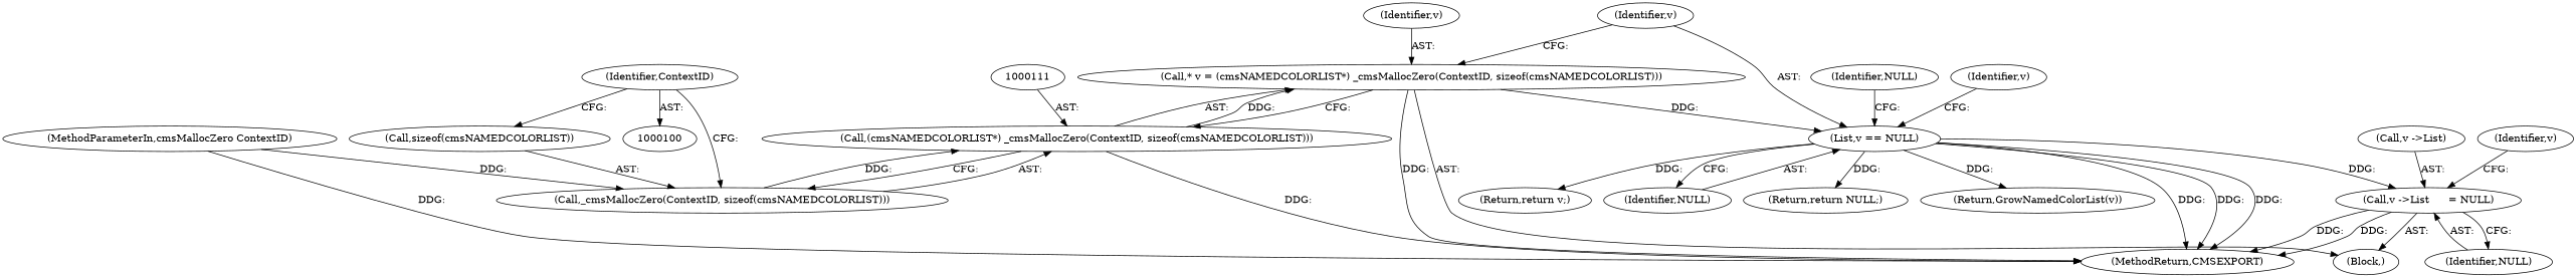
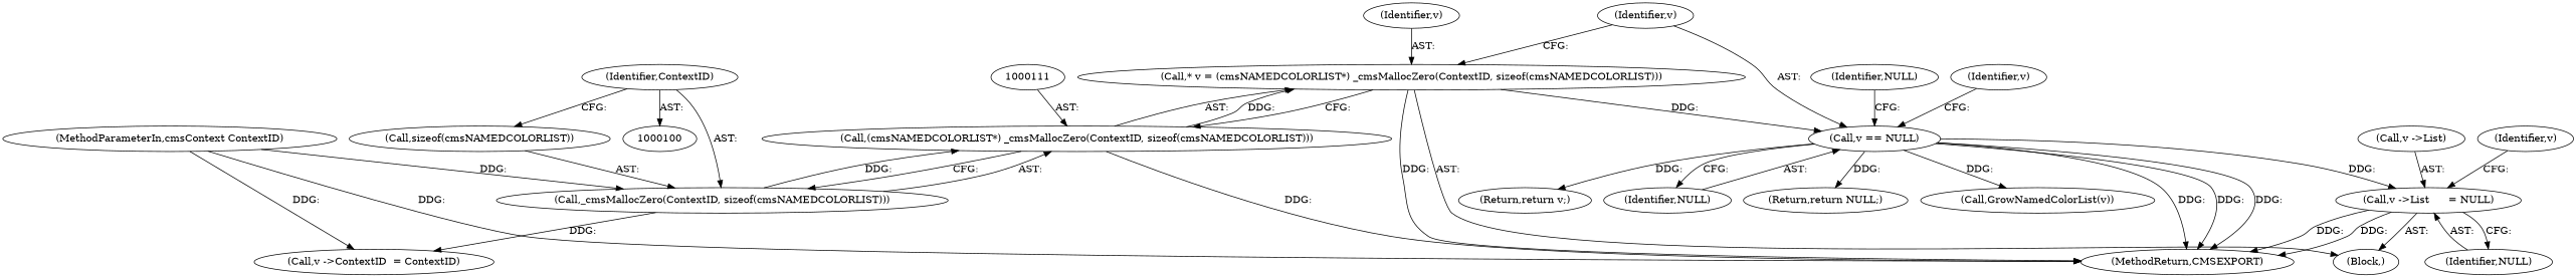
  digraph {
    n1 [label="(Call,v ->List      = NULL)"]
    n2 [label="(MethodReturn,CMSEXPORT)"]
    n3 [label="(Identifier,NULL)"]
    n4 [label="(Block,)"]
-   n5 [label="(List,v == NULL)"]
+   n5 [label="(Call,v == NULL)"]
    n6 [label="(Return,return v;)"]
    n7 [label="(Identifier,NULL)"]
    n8 [label="(Return,return NULL;)"]
-   n9 [label="(Return,GrowNamedColorList(v))"]
+   n9 [label="(Call,GrowNamedColorList(v))"]
    n10 [label="(Call,* v = (cmsNAMEDCOLORLIST*) _cmsMallocZero(ContextID, sizeof(cmsNAMEDCOLORLIST)))"]
    n11 [label="(Call,(cmsNAMEDCOLORLIST*) _cmsMallocZero(ContextID, sizeof(cmsNAMEDCOLORLIST)))"]
    n12 [label="(Call,_cmsMallocZero(ContextID, sizeof(cmsNAMEDCOLORLIST)))"]
+   n13 [label="(Call,v ->ContextID  = ContextID)"]
    n14 [label="(Call,sizeof(cmsNAMEDCOLORLIST))"]
-   n15 [label="(MethodParameterIn,cmsMallocZero ContextID)"]
+   n15 [label="(MethodParameterIn,cmsContext ContextID)"]
    n16 [label="(Call,v ->List)"]
    n17 [label="(Identifier,NULL)"]
    n18 [label="(Identifier,v)"]
    n19 [label="(Identifier,v)"]
    n20 [label="(Identifier,v)"]
    n21 [label="(Identifier,ContextID)"]
    1000100
    n23 [label="(Identifier,v)"]
    1000111
    n1 -> n2 [label="DDG: "]
    n1 -> n2 [label="DDG: "]
    n1 -> n3 [label="CFG: "]
    n1 -> n4 [label="AST: "]
    n3 -> n1 [label="AST: "]
    n5 -> n1 [label="DDG: "]
    n5 -> n2 [label="DDG: "]
    n5 -> n2 [label="DDG: "]
    n5 -> n2 [label="DDG: "]
    n5 -> n6 [label="DDG: "]
    n5 -> n7 [label="CFG: "]
    n5 -> n8 [label="DDG: "]
    n5 -> n9 [label="DDG: "]
    n7 -> n5 [label="AST: "]
    n10 -> n2 [label="DDG: "]
    n10 -> n4 [label="AST: "]
    n10 -> n5 [label="DDG: "]
    n10 -> n11 [label="CFG: "]
    n11 -> n2 [label="DDG: "]
    n11 -> n10 [label="AST: "]
    n11 -> n10 [label="DDG: "]
    n11 -> n12 [label="CFG: "]
    n12 -> n11 [label="AST: "]
    n12 -> n11 [label="DDG: "]
+   n12 -> n13 [label="DDG: "]
    n14 -> n12 [label="AST: "]
    n15 -> n2 [label="DDG: "]
    n15 -> n12 [label="DDG: "]
+   n15 -> n13 [label="DDG: "]
    n16 -> n1 [label="AST: "]
    n17 -> n5 [label="CFG: "]
    n18 -> n1 [label="CFG: "]
    n19 -> n5 [label="CFG: "]
    n20 -> n10 [label="AST: "]
-   n21 -> n12 [label="CFG: "]
+   n21 -> n12 [label="AST: "]
    n21 -> n14 [label="CFG: "]
    n21 -> 1000100 [label="AST: "]
    n23 -> n5 [label="AST: "]
    n23 -> n10 [label="CFG: "]
    1000111 -> n11 [label="AST: "]
  }
